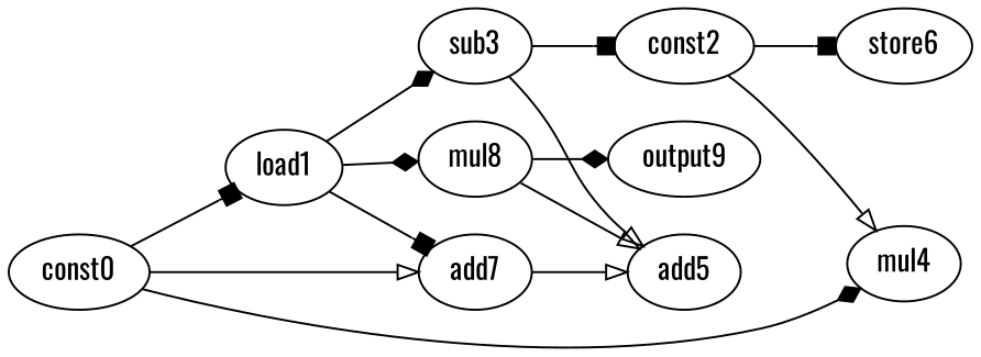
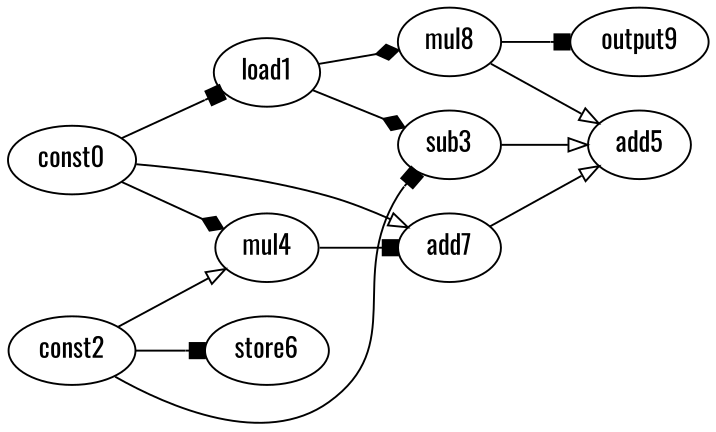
  digraph {
    fontname=Oswald
    rankdir=LR
    node [fontname=Oswald opcode=const]
    edge [arrowhead=onormal fontname=Oswald operand=0]
    load1 [opcode=load]
    const0
    mul4 [opcode=mul]
    add7 [opcode=add]
    sub3 [opcode=sub]
    mul8 [opcode=mul]
    add5 [opcode=add]
    store6 [opcode=store]
    output9 [opcode=output]
    const2
    load1 -> sub3 [arrowhead=diamond]
    load1 -> mul8 [arrowhead=diamond]
    const0 -> load1 [arrowhead=box]
    const0 -> mul4 [arrowhead=diamond]
    const0 -> add7
-   load1 -> add7 [arrowhead=box operand=1]
+   mul4 -> add7 [arrowhead=box operand=1]
    add7 -> add5 [operand=1]
    sub3 -> add5
    mul8 -> add5 [operand=1]
-   mul8 -> output9 [arrowhead=diamond]
+   mul8 -> output9 [arrowhead=box]
    const2 -> mul4 [operand=1]
-   sub3 -> const2 [arrowhead=box operand=1]
+   const2 -> sub3 [arrowhead=box operand=1]
    const2 -> store6 [arrowhead=box operand=1]
  }
